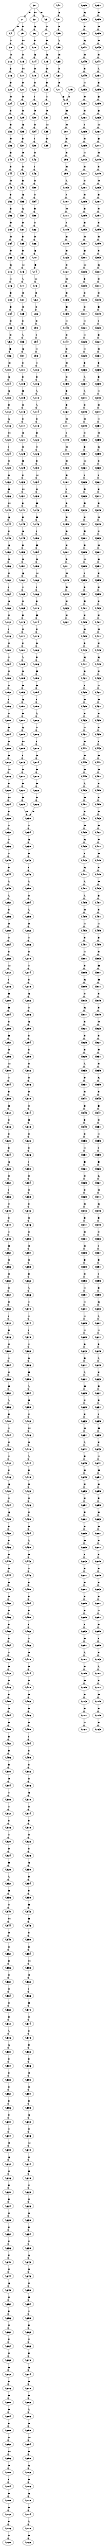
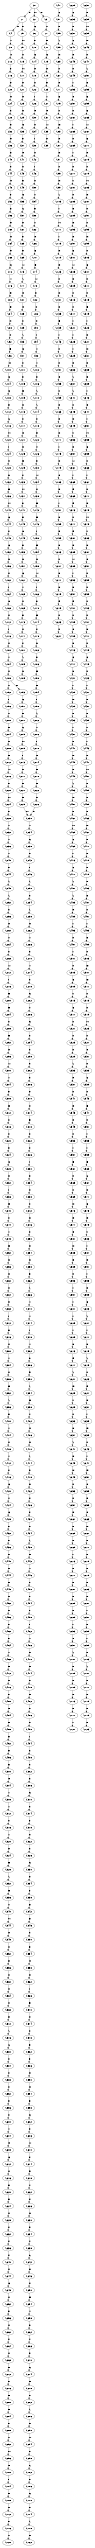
  strict digraph {
    S0
    S1
    S2
    S3
    S4
    S5
    S6
    S7
    S8
    S9
    S10
    S11
    S12
    S13
    S14
    S15
    S16
    S17
    S18
    S19
    S20
    S21
    S22
    S23
    S24
    S25
    S26
    S27
    S28
    S29
    S30
    S31
    S32
    S33
    S34
    S35
    S36
    S37
    S38
    S39
    S40
    S41
    S42
    S44
    S45
    S46
    S48
    S49
    S50
    S47
    S51
    S52
    S53
    S54
    S55
    S56
    S57
    S58
    S59
    S60
    S61
    S62
    S63
    S64
    S65
    S66
    S67
    S68
    S69
    S70
    S71
    S72
    S73
    S74
    S75
    S76
    S77
    S78
    S79
    S80
    S81
    S82
    S83
    S84
    S85
    S86
    S87
    S88
    S89
    S90
    S91
    S92
    S93
    S94
    S95
    S96
    S97
    S98
    S99
    S100
    S101
    S102
    S103
    S104
    S105
    S106
    S107
    S108
    S109
    S110
    S111
    S112
    S113
    S114
    S115
    S116
    S117
    S118
    S119
    S120
    S121
    S122
    S123
    S124
    S125
    S126
    S127
    S128
    S129
    S130
    S131
    S132
    S133
    S134
    S135
    S136
    S137
    S138
    S139
    S140
    S141
    S142
    S143
    S144
    S145
    S146
    S147
    S148
    S149
    S150
    S151
    S152
    S153
    S154
    S155
    S156
    S157
    S158
    S159
    S160
    S161
    S162
    S163
    S164
    S165
    S166
    S167
    S168
    S169
    S170
    S171
    S172
    S173
    S174
    S175
    S176
    S177
    S178
    S179
    S180
    S181
    S182
    S183
    S184
    S185
    S186
    S187
    S188
    S189
    S190
    S191
    S192
    S193
    S194
    S195
    S196
    S197
    S198
    S199
    S200
    S201
    S202
    S203
    S204
    S205
    S206
    S207
    S208
    S209
    S210
    S211
    S212
    S213
    S214
    S215
    S216
    S217
    S218
    S219
    S220
    S221
    S222
    S223
    S224
    S225
    S226
    S227
    S228
    S230
    S232
    S229
    S233
    S234
    S231
    S235
    S236
    S237
    S238
    S239
    S240
    S241
    S242
    S243
    S244
    S245
    S246
    S247
    S248
    S249
    S250
    S251
    S252
    S253
    S254
    S255
    S256
    S257
    S258
    S259
    S260
    S261
    S262
    S263
    S264
    S265
    S266
    S267
    S268
    S269
    S270
    S271
    S272
    S273
    S274
    S275
    S276
    S277
    S278
    S279
    S280
    S281
    S282
    S283
    S284
    S285
    S286
    S287
    S288
    S289
    S290
    S291
    S292
    S293
    S294
    S295
    S296
    S297
    S298
    S299
    S300
    S301
    S302
    S303
    S304
    S305
    S306
    S307
    S308
    S309
    S310
    S311
    S312
    S313
    S314
    S315
    S316
    S317
    S318
    S319
    S320
    S321
    S322
    S323
    S324
    S325
    S326
    S327
    S328
    S329
    S330
    S331
    S332
    S333
    S334
    S335
    S336
    S337
    S338
    S339
    S340
    S341
    S342
    S343
    S344
    S345
    S346
    S347
    S348
    S349
    S350
    S351
    S352
    S353
    S354
    S355
    S356
    S357
    S358
    S359
    S360
    S361
    S362
    S363
    S364
    S365
    S366
    S367
    S368
    S369
    S370
    S371
    S372
    S373
    S374
    S375
    S376
    S377
    S378
    S379
    S380
    S381
    S382
    S383
    S384
    S385
    S386
    S387
    S388
    S389
    S390
    S391
    S392
    S393
    S394
    S395
    S396
    S397
    S398
    S399
    S400
    S401
    S402
    S403
    S404
    S405
    S406
    S407
    S408
    S409
    S410
    S411
    S412
    S413
    S414
    S415
    S416
    S417
    S418
    S419
    S420
    S421
    S422
    S423
    S424
    S425
    S426
    S427
    S428
    S429
    S430
    S431
    S432
    S433
    S434
    S435
    S436
    S437
    S438
    S439
    S440
    S441
    S442
    S443
    S444
    S445
    S446
    S447
    S448
    S449
    S450
    S451
    S452
    S453
    S454
    S455
    S456
    S457
    S458
    S459
    S460
    S461
    S462
    S463
    S464
    S465
    S466
    S467
    S468
    S469
    S470
    S471
    S472
    S473
    S474
    S475
    S476
    S477
    S478
    S479
    S480
    S481
    S482
    S483
    S484
    S485
    S486
    S487
    S488
    S489
    S490
    S491
    S492
    S493
    S494
    S495
    S496
    S497
    S498
    S499
    S500
    S501
    S502
    S503
    S504
    S505
    S506
    S507
    S508
    S509
    S510
    S511
    S512
    S513
    S514
    S515
    S516
    S517
    S518
    S519
    S520
    S521
    S522
    S523
    S524
    S525
    S526
    S527
    S528
    S529
    S530
    S531
    S532
    S533
    S534
    S535
    S536
    S537
    S538
    S539
    S540
    S541
    S542
    S543
    S544
    S545
    S546
    S547
    S548
    S549
    S550
    S551
    S552
    S553
    S554
    S555
    S556
    S557
    S558
    S559
    S560
    S561
    S562
    S563
    S564
    S565
    S566
    S567
    S568
    S569
    S570
    S571
    S572
    S573
    S574
    S575
    S576
    S577
    S578
    S579
    S580
    S581
    S582
    S583
    S584
    S585
    S586
    S587
    S588
    S589
    S590
    S591
    S592
    S593
    S594
    S595
    S596
    S597
    S598
    S599
    S600
    S601
    S602
    S603
    S604
    S605
    S606
    S607
    S608
    S609
    S610
    S611
    S612
    S613
    S614
    S615
    S616
    S617
    S618
    S619
    S620
    S621
    S622
    S623
    S624
    S625
    S626
    S627
    S628
    S629
    S630
    S631
    S632
    S633
    S634
    S635
    S636
    S637
    S638
    S639
    S640
    S641
    S642
    S643
    S644
    S645
    S646
    S647
    S648
    S649
    S650
    S651
    S652
    S653
    S654
    S655
    S656
    S657
    S658
    S659
    S660
    S661
    S662
    S663
    S664
    S665
    S666
    S667
    S668
    S669
    S670
    S671
    S672
    S673
    S674
    S675
    S676
    S677
    S678
    S679
    S680
    S681
    S682
    S683
    S684
    S685
    S686
    S687
    S688
    S689
    S690
    S691
    S692
    S693
    S694
    S695
    S696
    S697
    S698
    S699
    S700
    S701
    S702
    S703
    S704
    S705
    S706
    S707
    S708
    S709
    S710
    S711
    S712
    S713
    S714
    S715
    S716
    S717
    S718
    S719
    S720
    S721
    S722
    S723
    S0 -> S1 [label=L]
    S0 -> S2 [label=M]
    S0 -> S3 [label=R]
    S1 -> S4 [label=A]
    S1 -> S5 [label=P]
    S2 -> S6 [label=G]
    S3 -> S7 [label=Y]
    S4 -> S8 [label=V]
    S5 -> S9 [label=M]
    S6 -> S10 [label=L]
    S7 -> S11 [label=F]
    S8 -> S12 [label=L]
    S9 -> S13 [label=A]
    S10 -> S14 [label=G]
    S11 -> S15 [label=G]
    S12 -> S16 [label=P]
    S13 -> S17 [label=M]
    S14 -> S18 [label=K]
    S15 -> S19 [label=K]
    S16 -> S20 [label=D]
    S17 -> S21 [label=D]
    S18 -> S22 [label=T]
    S19 -> S23 [label=R]
    S20 -> S24 [label=K]
    S21 -> S25 [label=K]
    S22 -> S26 [label=I]
    S23 -> S27 [label=V]
    S24 -> S28 [label=L]
    S25 -> S29 [label=N]
    S26 -> S30 [label=Q]
    S27 -> S31 [label=Q]
    S28 -> S32 [label=R]
    S29 -> S33 [label=G]
    S30 -> S34 [label=A]
    S31 -> S35 [label=W]
    S32 -> S36 [label=Q]
    S33 -> S37 [label=P]
    S34 -> S38 [label=I]
    S35 -> S39 [label=D]
    S36 -> S40 [label=R]
    S37 -> S41 [label=Q]
    S38 -> S42 [label=A]
    S40 -> S44 [label=L]
    S41 -> S45 [label=T]
    S42 -> S46 [label=I]
    S44 -> S48 [label=M]
    S45 -> S49 [label=F]
    S46 -> S50 [label=A]
    S48 -> S52 [label=P]
    S49 -> S53 [label=G]
    S50 -> S54 [label=Y]
    S47 -> S51 [label=G]
    S51 -> S55 [label=A]
    S52 -> S56 [label=F]
    S53 -> S57 [label=C]
    S54 -> S58 [label=F]
    S55 -> S59 [label=S]
    S56 -> S60 [label=Q]
    S57 -> S61 [label=D]
    S58 -> S62 [label=Y]
    S59 -> S63 [label=N]
    S60 -> S64 [label=K]
    S61 -> S65 [label=P]
    S62 -> S66 [label=K]
    S63 -> S67 [label=L]
    S64 -> S68 [label=Q]
    S65 -> S69 [label=R]
    S66 -> S70 [label=E]
    S67 -> S71 [label=D]
    S68 -> S72 [label=G]
    S69 -> S73 [label=W]
    S70 -> S74 [label=E]
-   S71 -> S79 [label=E]
+   S71 -> S75 [label=E]
    S72 -> S76 [label=V]
    S73 -> S77 [label=S]
    S74 -> S78 [label=W]
    S75 -> S79 [label=L]
    S76 -> S80 [label=R]
    S77 -> S81 [label=Q]
    S78 -> S82 [label=P]
    S79 -> S83 [label=H]
    S80 -> S84 [label=F]
    S81 -> S85 [label=Q]
    S82 -> S86 [label=L]
    S83 -> S87 [label=K]
    S84 -> S88 [label=A]
    S85 -> S89 [label=L]
    S86 -> S90 [label=L]
    S87 -> S91 [label=R]
    S88 -> S92 [label=L]
    S89 -> S93 [label=S]
    S90 -> S94 [label=I]
    S91 -> S95 [label=L]
    S92 -> S96 [label=E]
    S93 -> S97 [label=G]
    S94 -> S98 [label=V]
    S95 -> S99 [label=N]
    S96 -> S100 [label=K]
    S97 -> S101 [label=L]
    S98 -> S102 [label=V]
    S99 -> S103 [label=S]
    S100 -> S104 [label=G]
    S101 -> S105 [label=P]
    S102 -> S106 [label=P]
    S103 -> S107 [label=I]
    S104 -> S108 [label=G]
    S105 -> S109 [label=H]
    S106 -> S110 [label=S]
    S107 -> S111 [label=M]
    S108 -> S112 [label=R]
    S109 -> S113 [label=K]
    S110 -> S114 [label=S]
    S111 -> S115 [label=I]
    S112 -> S116 [label=C]
    S113 -> S117 [label=L]
    S114 -> S118 [label=L]
    S115 -> S119 [label=R]
    S116 -> S120 [label=M]
    S117 -> S121 [label=Q]
    S118 -> S122 [label=R]
    S119 -> S123 [label=R]
    S120 -> S124 [label=I]
    S121 -> S125 [label=K]
    S122 -> S126 [label=Y]
    S123 -> S127 [label=L]
    S124 -> S128 [label=A]
    S125 -> S129 [label=H]
    S126 -> S130 [label=P]
    S127 -> S131 [label=K]
    S128 -> S132 [label=D]
    S129 -> S133 [label=L]
    S130 -> S134 [label=W]
    S131 -> S135 [label=D]
    S132 -> S136 [label=E]
    S133 -> S137 [label=M]
    S134 -> S138 [label=T]
    S135 -> S139 [label=E]
    S136 -> S140 [label=M]
    S137 -> S141 [label=P]
    S138 -> S142 [label=E]
    S139 -> S143 [label=V]
    S140 -> S144 [label=G]
    S141 -> S145 [label=F]
    S142 -> S146 [label=E]
    S143 -> S147 [label=L]
    S144 -> S148 [label=L]
    S145 -> S149 [label=Q]
    S146 -> S150 [label=I]
    S147 -> S151 [label=T]
    S148 -> S152 [label=G]
    S149 -> S153 [label=R]
    S150 -> S154 [label=E]
    S151 -> S155 [label=Q]
    S152 -> S156 [label=K]
    S153 -> S157 [label=K]
    S154 -> S158 [label=K]
    S155 -> S159 [label=L]
    S156 -> S160 [label=T]
    S157 -> S161 [label=G]
    S158 -> S162 [label=W]
    S159 -> S163 [label=P]
    S160 -> S164 [label=I]
    S161 -> S165 [label=V]
    S162 -> S166 [label=I]
    S163 -> S167 [label=P]
    S164 -> S168 [label=Q]
    S165 -> S169 [label=A]
    S166 -> S170 [label=P]
    S167 -> S171 [label=K]
    S168 -> S172 [label=A]
    S169 -> S173 [label=F]
    S170 -> S174 [label=E]
    S171 -> S175 [label=I]
    S172 -> S176 [label=I]
    S173 -> S177 [label=A]
    S174 -> S178 [label=L]
    S175 -> S179 [label=K]
    S176 -> S180 [label=A]
    S177 -> S181 [label=L]
    S178 -> S182 [label=D]
    S179 -> S183 [label=Q]
    S180 -> S184 [label=V]
    S181 -> S185 [label=S]
    S182 -> S186 [label=P]
    S183 -> S187 [label=R]
    S184 -> S188 [label=A]
    S185 -> S189 [label=K]
    S186 -> S190 [label=E]
    S187 -> S191 [label=I]
    S188 -> S192 [label=Y]
-   S189 -> S193 [label=N]
+   S188 -> S193 [label=N]
    S190 -> S194 [label=E]
    S191 -> S195 [label=P]
    S192 -> S196 [label=I]
    S193 -> S197 [label=G]
    S194 -> S198 [label=I]
    S195 -> S199 [label=F]
    S196 -> S200 [label=Y]
    S197 -> S201 [label=R]
    S198 -> S202 [label=S]
    S199 -> S203 [label=D]
    S200 -> S204 [label=R]
    S201 -> S205 [label=C]
    S202 -> S206 [label=V]
    S203 -> S207 [label=L]
    S204 -> S208 [label=A]
    S205 -> S209 [label=M]
    S206 -> S210 [label=I]
    S207 -> S211 [label=P]
    S208 -> S212 [label=E]
    S209 -> S213 [label=I]
    S210 -> S214 [label=Q]
    S211 -> S215 [label=K]
    S212 -> S216 [label=W]
    S213 -> S217 [label=A]
    S214 -> S218 [label=N]
    S215 -> S219 [label=E]
    S216 -> S220 [label=P]
    S217 -> S221 [label=D]
    S218 -> S222 [label=K]
    S219 -> S223 [label=A]
    S220 -> S224 [label=M]
    S221 -> S225 [label=E]
    S222 -> S226 [label=T]
    S223 -> S227 [label=A]
    S224 -> S228 [label=L]
    S225 -> S230 [label=M]
    S226 -> S230 [label=D]
    S228 -> S232 [label=V]
    S230 -> S234 [label=V]
    S232 -> S236 [label=V]
    S229 -> S233 [label=G]
    S233 -> S237 [label=L]
    S234 -> S238 [label=G]
    S231 -> S235 [label=E]
    S235 -> S239 [label=M]
    S236 -> S240 [label=V]
    S237 -> S241 [label=G]
    S238 -> S242 [label=R]
    S239 -> S243 [label=N]
    S240 -> S244 [label=P]
    S241 -> S245 [label=K]
    S242 -> S246 [label=I]
    S243 -> S247 [label=A]
    S244 -> S248 [label=S]
    S245 -> S249 [label=T]
    S246 -> S250 [label=S]
    S247 -> S251 [label=S]
    S248 -> S252 [label=S]
    S249 -> S253 [label=V]
    S250 -> S254 [label=T]
    S251 -> S255 [label=F]
    S252 -> S256 [label=L]
    S253 -> S257 [label=Q]
    S254 -> S258 [label=S]
    S255 -> S259 [label=E]
    S256 -> S260 [label=K]
    S257 -> S261 [label=A]
    S258 -> S262 [label=K]
    S259 -> S263 [label=E]
    S260 -> S264 [label=Y]
    S261 -> S265 [label=I]
    S262 -> S266 [label=V]
    S263 -> S267 [label=W]
    S264 -> S268 [label=L]
    S265 -> S269 [label=A]
    S266 -> S270 [label=T]
    S267 -> S271 [label=E]
    S268 -> S272 [label=W]
    S269 -> S273 [label=V]
    S270 -> S274 [label=V]
    S271 -> S275 [label=K]
    S272 -> S276 [label=I]
    S273 -> S277 [label=A]
    S274 -> S278 [label=L]
    S275 -> S279 [label=L]
    S276 -> S280 [label=E]
    S277 -> S281 [label=Y]
    S278 -> S282 [label=G]
    S279 -> S283 [label=M]
    S280 -> S284 [label=E]
    S281 -> S285 [label=A]
    S282 -> S286 [label=Y]
    S283 -> S287 [label=R]
    S284 -> S288 [label=L]
    S285 -> S289 [label=F]
    S286 -> S290 [label=G]
    S287 -> S291 [label=A]
    S288 -> S292 [label=E]
    S289 -> S293 [label=R]
    S290 -> S294 [label=L]
    S291 -> S295 [label=L]
    S292 -> S296 [label=K]
    S293 -> S297 [label=K]
    S294 -> S298 [label=L]
    S295 -> S299 [label=N]
    S296 -> S300 [label=W]
    S297 -> S301 [label=E]
    S298 -> S302 [label=T]
    S299 -> S303 [label=T]
    S300 -> S304 [label=V]
    S301 -> S305 [label=W]
    S302 -> S306 [label=T]
    S303 -> S307 [label=G]
    S304 -> S308 [label=P]
    S305 -> S309 [label=P]
    S306 -> S310 [label=D]
    S307 -> S311 [label=A]
    S308 -> S312 [label=E]
    S309 -> S313 [label=L]
    S310 -> S314 [label=A]
    S311 -> S315 [label=A]
    S312 -> S316 [label=L]
    S313 -> S317 [label=L]
    S314 -> S318 [label=E]
    S315 -> S319 [label=E]
    S316 -> S320 [label=L]
    S317 -> S321 [label=V]
    S318 -> S322 [label=T]
    S319 -> S323 [label=I]
    S320 -> S324 [label=P]
    S321 -> S325 [label=V]
    S322 -> S326 [label=L]
    S323 -> S327 [label=D]
    S324 -> S328 [label=G]
    S325 -> S329 [label=V]
    S326 -> S330 [label=I]
    S327 -> S331 [label=N]
    S328 -> S332 [label=D]
    S329 -> S333 [label=P]
    S330 -> S334 [label=D]
    S331 -> S335 [label=P]
    S332 -> S336 [label=I]
    S333 -> S337 [label=S]
    S334 -> S338 [label=A]
    S335 -> S339 [label=F]
-   S336 -> S340 [label=Y]
+   S336 -> S340 [label=H]
    S337 -> S341 [label=S]
    S338 -> S342 [label=L]
    S339 -> S343 [label=V]
    S340 -> S344 [label=L]
    S341 -> S345 [label=L]
    S342 -> S346 [label=N]
    S343 -> S347 [label=Q]
    S344 -> S348 [label=V]
    S345 -> S349 [label=K]
    S346 -> S350 [label=T]
    S347 -> S351 [label=V]
    S348 -> S352 [label=E]
    S349 -> S353 [label=Y]
    S350 -> S354 [label=Q]
    S351 -> S355 [label=M]
    S352 -> S356 [label=N]
    S353 -> S357 [label=P]
    S354 -> S358 [label=N]
    S355 -> S359 [label=G]
    S356 -> S360 [label=K]
    S357 -> S361 [label=W]
    S358 -> S362 [label=F]
    S359 -> S363 [label=L]
    S360 -> S364 [label=T]
    S361 -> S365 [label=I]
    S362 -> S366 [label=S]
    S363 -> S367 [label=I]
    S364 -> S368 [label=D]
    S365 -> S369 [label=E]
    S366 -> S370 [label=V]
    S367 -> S371 [label=T]
    S368 -> S372 [label=I]
    S369 -> S373 [label=E]
    S370 -> S374 [label=V]
    S371 -> S375 [label=R]
    S372 -> S376 [label=R]
    S373 -> S377 [label=L]
    S374 -> S378 [label=I]
    S375 -> S379 [label=M]
    S376 -> S380 [label=A]
    S377 -> S381 [label=E]
    S378 -> S382 [label=V]
    S379 -> S383 [label=Y]
    S380 -> S384 [label=V]
    S381 -> S385 [label=R]
    S382 -> S386 [label=D]
    S383 -> S387 [label=K]
    S384 -> S388 [label=T]
    S385 -> S389 [label=W]
    S386 -> S390 [label=E]
    S387 -> S391 [label=Q]
    S388 -> S392 [label=E]
    S389 -> S393 [label=I]
    S390 -> S394 [label=S]
    S391 -> S395 [label=T]
    S392 -> S396 [label=S]
    S393 -> S397 [label=P]
    S394 -> S398 [label=H]
    S395 -> S399 [label=A]
    S396 -> S400 [label=R]
    S397 -> S401 [label=E]
    S398 -> S402 [label=Y]
    S399 -> S403 [label=L]
    S400 -> S404 [label=V]
    S401 -> S405 [label=L]
    S402 -> S406 [label=M]
    S403 -> S407 [label=A]
    S404 -> S408 [label=T]
    S405 -> S409 [label=Q]
    S406 -> S410 [label=K]
    S407 -> S411 [label=K]
    S408 -> S412 [label=V]
    S409 -> S413 [label=P]
    S410 -> S414 [label=S]
    S411 -> S415 [label=A]
    S412 -> S416 [label=L]
    S413 -> S417 [label=G]
    S414 -> S418 [label=R]
    S415 -> S419 [label=G]
    S416 -> S420 [label=G]
    S417 -> S421 [label=D]
    S418 -> S422 [label=N]
    S419 -> S423 [label=A]
    S420 -> S424 [label=Y]
    S421 -> S425 [label=I]
    S422 -> S426 [label=A]
    S423 -> S427 [label=V]
    S424 -> S428 [label=G]
    S425 -> S429 [label=N]
    S426 -> S430 [label=T]
    S427 -> S431 [label=K]
    S428 -> S432 [label=L]
    S429 -> S433 [label=L]
    S430 -> S434 [label=R]
    S431 -> S435 [label=D]
    S432 -> S436 [label=L]
    S433 -> S437 [label=V]
    S434 -> S438 [label=S]
    S435 -> S439 [label=Y]
    S436 -> S440 [label=T]
    S437 -> S441 [label=E]
    S438 -> S442 [label=K]
    S439 -> S443 [label=I]
    S440 -> S444 [label=A]
    S441 -> S445 [label=N]
    S442 -> S446 [label=V]
    S443 -> S447 [label=K]
    S444 -> S448 [label=D]
    S445 -> S449 [label=K]
    S446 -> S450 [label=L]
    S447 -> S451 [label=M]
    S448 -> S452 [label=A]
    S449 -> S453 [label=S]
    S450 -> S454 [label=L]
    S451 -> S455 [label=L]
    S452 -> S456 [label=T]
    S453 -> S457 [label=H]
    S454 -> S458 [label=P]
    S455 -> S459 [label=L]
    S456 -> S460 [label=L]
    S457 -> S461 [label=T]
    S458 -> S462 [label=I]
    S459 -> S463 [label=E]
    S460 -> S464 [label=L]
    S461 -> S465 [label=M]
    S462 -> S466 [label=V]
    S463 -> S467 [label=N]
    S464 -> S468 [label=V]
    S465 -> S469 [label=G]
    S466 -> S470 [label=Q]
    S467 -> S471 [label=E]
    S468 -> S472 [label=E]
    S469 -> S473 [label=I]
    S470 -> S474 [label=K]
    S471 -> S475 [label=K]
    S472 -> S476 [label=A]
    S473 -> S477 [label=G]
    S474 -> S478 [label=A]
    S475 -> S479 [label=L]
    S476 -> S480 [label=L]
    S477 -> S481 [label=S]
    S478 -> S482 [label=K]
    S479 -> S483 [label=K]
    S480 -> S484 [label=Q]
    S481 -> S485 [label=S]
    S482 -> S486 [label=R]
    S483 -> S487 [label=F]
    S484 -> S488 [label=R]
    S485 -> S489 [label=K]
    S486 -> S490 [label=A]
    S487 -> S491 [label=L]
    S488 -> S492 [label=R]
    S489 -> S493 [label=V]
    S490 -> S494 [label=I]
    S491 -> S495 [label=V]
    S492 -> S496 [label=R]
    S493 -> S497 [label=T]
    S494 -> S498 [label=L]
    S495 -> S499 [label=F]
    S496 -> S500 [label=F]
    S497 -> S501 [label=V]
    S498 -> S502 [label=L]
    S499 -> S503 [label=A]
    S500 -> S504 [label=Q]
    S501 -> S505 [label=L]
    S502 -> S506 [label=T]
    S503 -> S507 [label=H]
    S504 -> S508 [label=V]
    S505 -> S509 [label=G]
    S506 -> S510 [label=G]
    S507 -> S511 [label=H]
    S508 -> S512 [label=V]
    S509 -> S513 [label=Y]
    S510 -> S514 [label=T]
    S511 -> S515 [label=L]
    S512 -> S516 [label=L]
    S513 -> S517 [label=G]
    S514 -> S518 [label=P]
    S515 -> S519 [label=T]
    S516 -> S520 [label=V]
    S517 -> S521 [label=L]
    S518 -> S522 [label=A]
    S519 -> S523 [label=M]
    S520 -> S524 [label=D]
    S521 -> S525 [label=L]
    S522 -> S526 [label=L]
    S523 -> S527 [label=L]
    S524 -> S528 [label=E]
    S525 -> S529 [label=T]
    S526 -> S530 [label=G]
    S527 -> S531 [label=Q]
    S528 -> S532 [label=S]
    S529 -> S533 [label=S]
    S530 -> S534 [label=R]
    S531 -> S535 [label=A]
    S532 -> S536 [label=H]
    S533 -> S537 [label=D]
    S534 -> S538 [label=P]
    S535 -> S539 [label=C]
    S536 -> S540 [label=Y]
    S537 -> S541 [label=A]
    S538 -> S542 [label=E]
    S539 -> S543 [label=T]
    S540 -> S544 [label=M]
    S541 -> S545 [label=R]
    S542 -> S546 [label=E]
    S543 -> S547 [label=E]
    S544 -> S548 [label=K]
    S545 -> S549 [label=P]
    S546 -> S550 [label=L]
    S547 -> S551 [label=A]
    S548 -> S552 [label=T]
    S549 -> S553 [label=L]
    S550 -> S554 [label=F]
    S551 -> S555 [label=V]
    S552 -> S556 [label=R]
    S553 -> S557 [label=V]
    S554 -> S558 [label=M]
    S555 -> S559 [label=I]
    S556 -> S560 [label=T]
    S557 -> S561 [label=E]
    S558 -> S562 [label=Q]
    S559 -> S563 [label=E]
    S560 -> S564 [label=A]
    S561 -> S565 [label=A]
    S562 -> S566 [label=I]
    S563 -> S567 [label=C]
    S564 -> S568 [label=T]
    S565 -> S569 [label=L]
    S566 -> S570 [label=E]
    S567 -> S571 [label=K]
    S568 -> S572 [label=R]
    S569 -> S573 [label=N]
    S570 -> S574 [label=A]
    S571 -> S575 [label=G]
    S572 -> S576 [label=S]
    S573 -> S577 [label=R]
    S574 -> S578 [label=L]
    S575 -> S579 [label=R]
    S576 -> S580 [label=C]
    S577 -> S581 [label=Q]
    S578 -> S582 [label=F]
    S579 -> S583 [label=Y]
    S580 -> S584 [label=L]
    S581 -> S585 [label=N]
    S582 -> S586 [label=P]
    S583 -> S587 [label=I]
    S584 -> S588 [label=L]
    S585 -> S589 [label=F]
    S586 -> S590 [label=Q]
    S587 -> S591 [label=R]
    S588 -> S592 [label=L]
    S589 -> S593 [label=A]
    S590 -> S594 [label=K]
    S591 -> S595 [label=I]
    S592 -> S596 [label=P]
    S593 -> S597 [label=V]
    S594 -> S598 [label=F]
    S595 -> S599 [label=D]
    S596 -> S600 [label=L]
    S597 -> S601 [label=V]
    S598 -> S602 [label=G]
    S599 -> S603 [label=G]
    S600 -> S604 [label=V]
    S601 -> S605 [label=V]
    S602 -> S606 [label=T]
    S603 -> S607 [label=S]
    S604 -> S608 [label=Q]
    S605 -> S609 [label=V]
    S606 -> S610 [label=W]
    S607 -> S611 [label=V]
    S608 -> S612 [label=G]
    S609 -> S613 [label=D]
    S610 -> S614 [label=T]
    S611 -> S615 [label=P]
    S612 -> S616 [label=A]
    S613 -> S617 [label=E]
    S614 -> S618 [label=E]
    S615 -> S619 [label=S]
    S616 -> S620 [label=R]
    S617 -> S621 [label=S]
    S618 -> S622 [label=Y]
    S619 -> S623 [label=L]
    S620 -> S624 [label=R]
    S621 -> S625 [label=H]
    S622 -> S626 [label=A]
    S623 -> S627 [label=E]
    S624 -> S628 [label=A]
    S625 -> S629 [label=Y]
    S626 -> S630 [label=K]
    S627 -> S631 [label=R]
    S628 -> S632 [label=L]
    S629 -> S633 [label=L]
    S630 -> S634 [label=R]
    S631 -> S635 [label=I]
    S632 -> S636 [label=L]
    S633 -> S637 [label=K]
    S634 -> S638 [label=Y]
    S635 -> S639 [label=H]
    S636 -> S640 [label=L]
    S637 -> S641 [label=S]
    S638 -> S642 [label=C]
    S639 -> S643 [label=L]
    S640 -> S644 [label=T]
    S641 -> S645 [label=R]
    S642 -> S646 [label=N]
    S643 -> S647 [label=V]
    S644 -> S648 [label=G]
    S645 -> S649 [label=N]
    S646 -> S650 [label=A]
    S647 -> S651 [label=H]
    S648 -> S652 [label=T]
    S649 -> S653 [label=A]
    S650 -> S654 [label=H]
    S651 -> S655 [label=Q]
    S652 -> S656 [label=P]
    S653 -> S657 [label=A]
    S654 -> S658 [label=V]
    S655 -> S659 [label=F]
    S656 -> S660 [label=A]
    S657 -> S661 [label=R]
    S658 -> S662 [label=R]
    S659 -> S663 [label=Q]
    S660 -> S664 [label=L]
    S661 -> S665 [label=T]
    S662 -> S666 [label=Y]
    S663 -> S667 [label=N]
    S664 -> S668 [label=A]
    S665 -> S669 [label=K]
    S666 -> S670 [label=F]
    S667 -> S671 [label=D]
    S668 -> S672 [label=R]
    S669 -> S673 [label=I]
    S670 -> S674 [label=G]
    S671 -> S675 [label=P]
    S672 -> S676 [label=P]
    S673 -> S677 [label=L]
    S674 -> S678 [label=K]
    S675 -> S679 [label=D]
    S676 -> S680 [label=E]
    S677 -> S681 [label=A]
    S678 -> S682 [label=R]
    S679 -> S683 [label=T]
    S680 -> S684 [label=E]
    S681 -> S685 [label=P]
    S682 -> S686 [label=S]
    S683 -> S687 [label=R]
    S684 -> S688 [label=L]
    S685 -> S689 [label=L]
    S686 -> S690 [label=Q]
    S687 -> S691 [label=V]
    S688 -> S692 [label=Y]
    S689 -> S693 [label=I]
    S690 -> S694 [label=W]
    S691 -> S695 [label=A]
    S692 -> S696 [label=M]
    S693 -> S697 [label=Q]
    S694 -> S698 [label=D]
    S695 -> S699 [label=I]
    S696 -> S700 [label=Q]
    S697 -> S701 [label=S]
    S698 -> S702 [label=C]
    S699 -> S703 [label=L]
    S700 -> S704 [label=I]
    S701 -> S705 [label=A]
    S702 -> S706 [label=R]
    S703 -> S707 [label=S]
    S704 -> S708 [label=D]
    S705 -> S709 [label=K]
    S706 -> S710 [label=G]
    S707 -> S711 [label=L]
    S708 -> S712 [label=A]
    S709 -> S713 [label=R]
    S710 -> S714 [label=A]
    S711 -> S715 [label=K]
    S712 -> S716 [label=L]
    S713 -> S717 [label=A]
    S714 -> S718 [label=S]
    S715 -> S719 [label=A]
    S716 -> S720 [label=Y]
    S717 -> S721 [label=V]
    S718 -> S722 [label=N]
    S719 -> S723 [label=A]
  }
